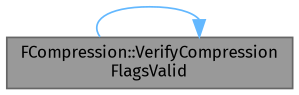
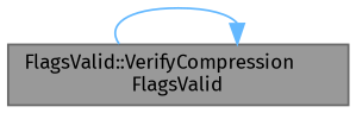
  digraph {
    rankdir=LR
    fontname="Fira Sans"
-   n1 [color=gray40 fillcolor=grey60 fontcolor=black fontname="Fira Sans" fontsize=10 height=0.2 label="FCompression::VerifyCompression\lFlagsValid" shape=box style=filled width=0.4]
+   n1 [color=gray40 fillcolor=grey60 fontcolor=black fontname="Fira Sans" fontsize=10 height=0.2 label="FlagsValid::VerifyCompression\lFlagsValid" shape=box style=filled width=0.4]
    n1 -> n1 [color=steelblue1 fontname="Fira Sans" fontsize=10 labelfontname=Helvetica labelfontsize=10 style=solid]
  }
